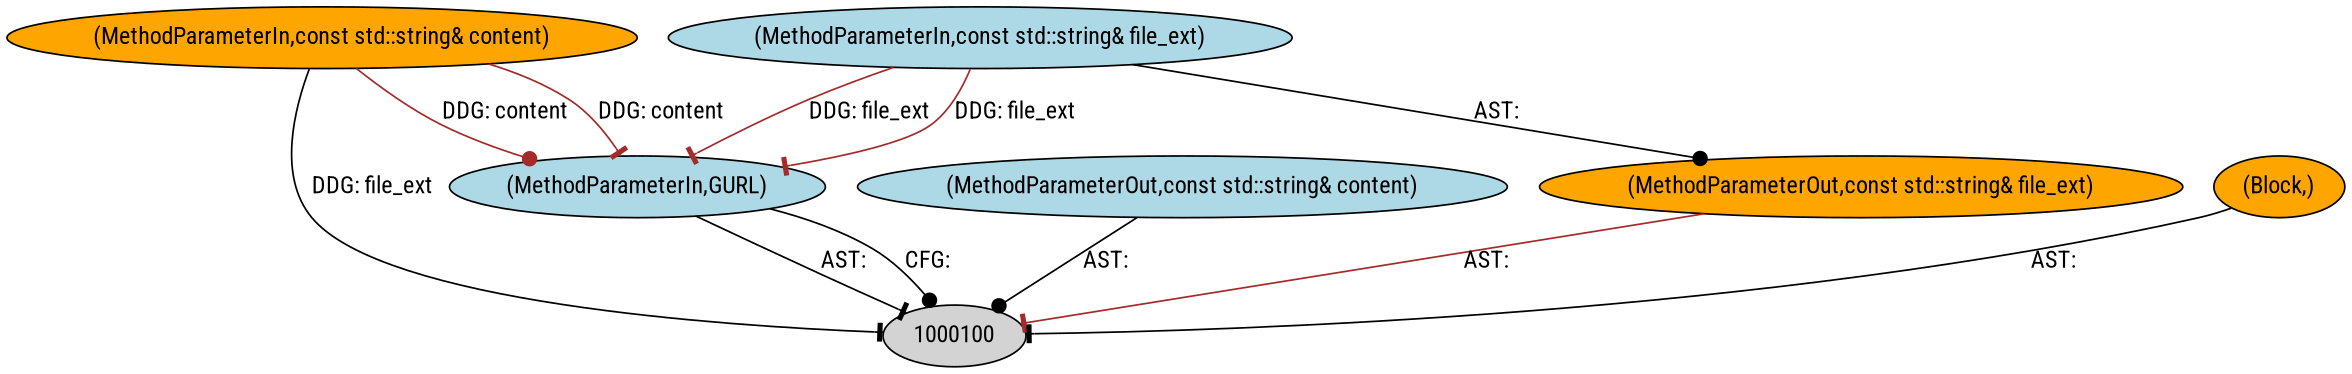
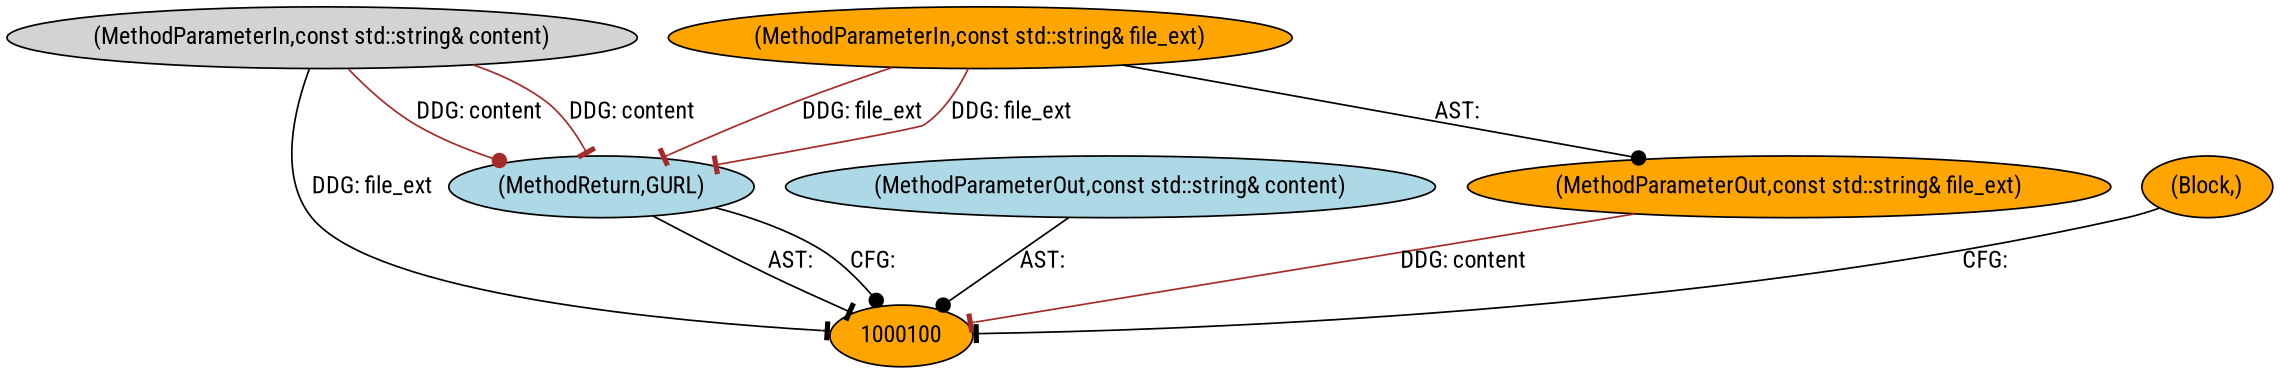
  digraph {
    fontname="Roboto Condensed"
    node [fillcolor=lightblue fontname="Roboto Condensed" style=filled]
    edge [arrowhead=tee color=black fontname="Roboto Condensed"]
-   n1 [label="(MethodParameterIn,GURL)"]
-   1000100 [fillcolor=lightgrey]
-   n3 [fillcolor=orange label="(MethodParameterIn,const std::string& content)"]
+   n1 [label="(MethodReturn,GURL)"]
+   1000100 [fillcolor=orange]
+   n3 [fillcolor=lightgrey label="(MethodParameterIn,const std::string& content)"]
    n4 [label="(MethodParameterOut,const std::string& content)"]
-   n5 [label="(MethodParameterIn,const std::string& file_ext)"]
+   n5 [fillcolor=orange label="(MethodParameterIn,const std::string& file_ext)"]
    n6 [fillcolor=orange label="(MethodParameterOut,const std::string& file_ext)"]
    n7 [fillcolor=orange label="(Block,)"]
    n1 -> 1000100 [label="AST: "]
    n1 -> 1000100 [arrowhead=dot label="CFG: "]
    n3 -> n1 [arrowhead=dot color=brown label="DDG: content"]
    n3 -> n1 [color=brown label="DDG: content"]
    n3 -> 1000100 [label="DDG: file_ext"]
    n4 -> 1000100 [arrowhead=dot label="AST: "]
    n5 -> n1 [color=brown label="DDG: file_ext"]
    n5 -> n1 [color=brown label="DDG: file_ext"]
    n5 -> n6 [arrowhead=dot label="AST: "]
-   n6 -> 1000100 [color=brown label="AST: "]
-   n7 -> 1000100 [label="AST: "]
+   n6 -> 1000100 [color=brown label="DDG: content"]
+   n7 -> 1000100 [label="CFG: "]
  }
